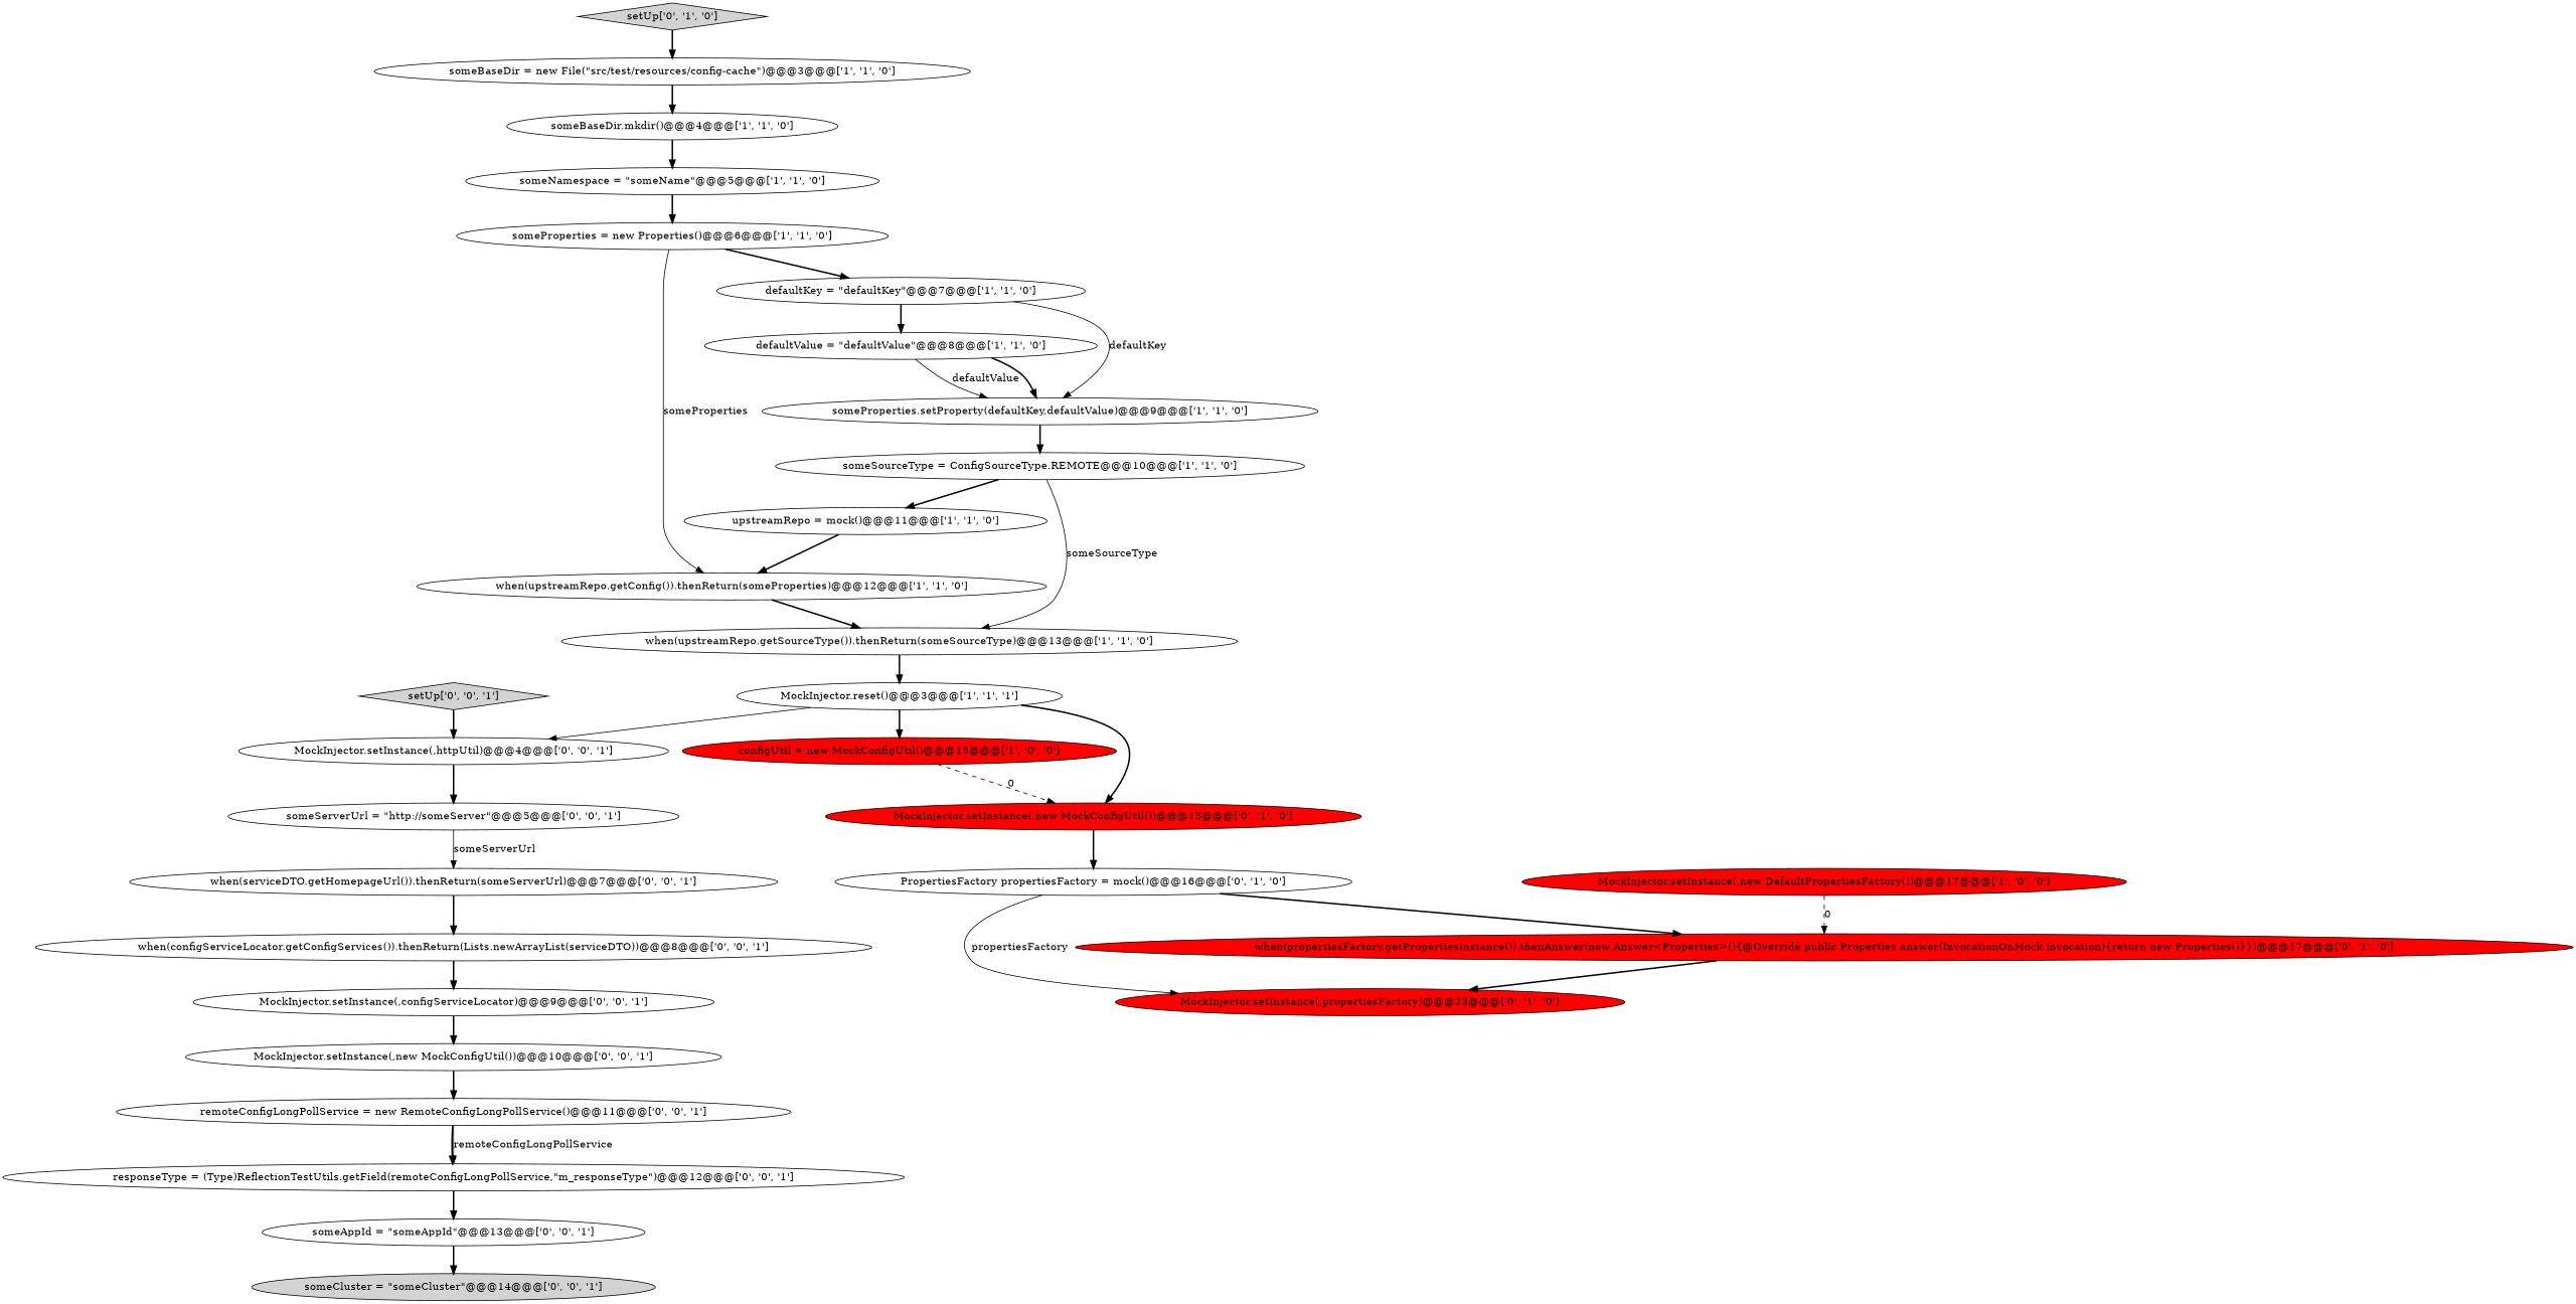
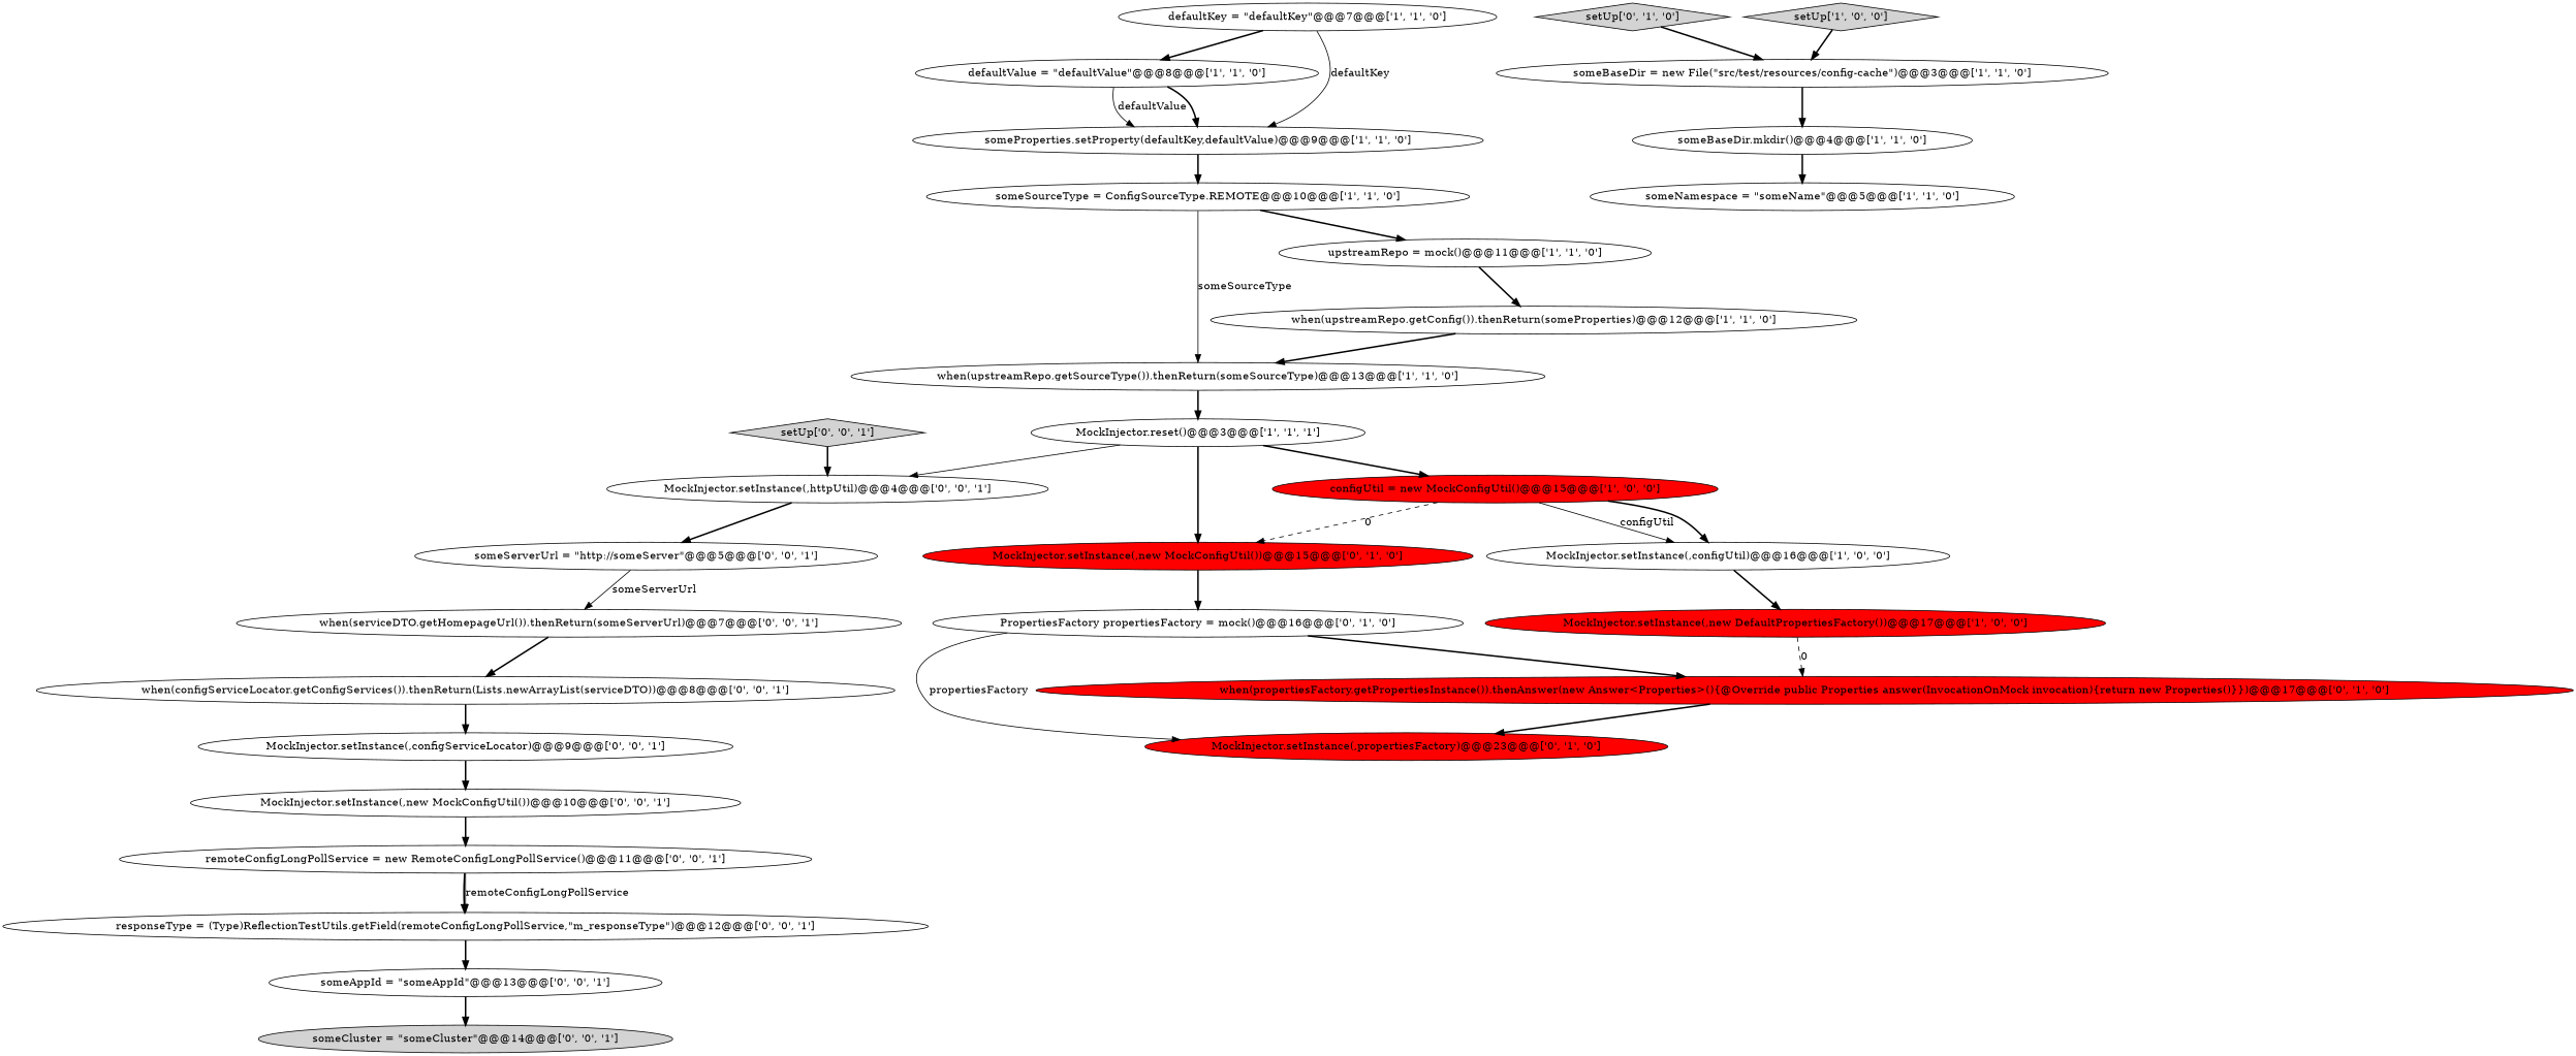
  digraph {
    node [fillcolor=white shape=ellipse style=filled]
    edge [style=bold]
    n1 [label="PropertiesFactory propertiesFactory = mock()@@@16@@@['0', '1', '0']"]
    n2 [fillcolor=red label="MockInjector.setInstance(,propertiesFactory)@@@23@@@['0', '1', '0']"]
    n3 [fillcolor=red label="when(propertiesFactory.getPropertiesInstance()).thenAnswer(new Answer<Properties>(){@Override public Properties answer(InvocationOnMock invocation){return new Properties()}})@@@17@@@['0', '1', '0']"]
    n4 [label="when(configServiceLocator.getConfigServices()).thenReturn(Lists.newArrayList(serviceDTO))@@@8@@@['0', '0', '1']"]
    n5 [label="MockInjector.setInstance(,configServiceLocator)@@@9@@@['0', '0', '1']"]
    n6 [label="MockInjector.setInstance(,new MockConfigUtil())@@@10@@@['0', '0', '1']"]
-   n7 [label="someProperties = new Properties()@@@6@@@['1', '1', '0']"]
    n8 [label="when(upstreamRepo.getConfig()).thenReturn(someProperties)@@@12@@@['1', '1', '0']"]
    n9 [label="defaultKey = \"defaultKey\"@@@7@@@['1', '1', '0']"]
    n10 [label="when(upstreamRepo.getSourceType()).thenReturn(someSourceType)@@@13@@@['1', '1', '0']"]
    n11 [label="defaultValue = \"defaultValue\"@@@8@@@['1', '1', '0']"]
    n12 [label="someProperties.setProperty(defaultKey,defaultValue)@@@9@@@['1', '1', '0']"]
    n13 [label="MockInjector.reset()@@@3@@@['1', '1', '1']"]
    n14 [fillcolor=red label="MockInjector.setInstance(,new MockConfigUtil())@@@15@@@['0', '1', '0']"]
    n15 [fillcolor=red label="configUtil = new MockConfigUtil()@@@15@@@['1', '0', '0']"]
    n16 [label="MockInjector.setInstance(,httpUtil)@@@4@@@['0', '0', '1']"]
+   n17 [label="MockInjector.setInstance(,configUtil)@@@16@@@['1', '0', '0']"]
    n18 [label="someServerUrl = \"http://someServer\"@@@5@@@['0', '0', '1']"]
    n19 [label="someSourceType = ConfigSourceType.REMOTE@@@10@@@['1', '1', '0']"]
    n20 [label="upstreamRepo = mock()@@@11@@@['1', '1', '0']"]
    n21 [label="when(serviceDTO.getHomepageUrl()).thenReturn(someServerUrl)@@@7@@@['0', '0', '1']"]
    n22 [fillcolor=red label="MockInjector.setInstance(,new DefaultPropertiesFactory())@@@17@@@['1', '0', '0']"]
    n23 [label="someNamespace = \"someName\"@@@5@@@['1', '1', '0']"]
    n24 [fillcolor=lightgray label="setUp['0', '1', '0']" shape=diamond]
    n25 [label="someBaseDir = new File(\"src/test/resources/config-cache\")@@@3@@@['1', '1', '0']"]
    n26 [label="someBaseDir.mkdir()@@@4@@@['1', '1', '0']"]
    n27 [label="responseType = (Type)ReflectionTestUtils.getField(remoteConfigLongPollService,\"m_responseType\")@@@12@@@['0', '0', '1']"]
    n28 [label="someAppId = \"someAppId\"@@@13@@@['0', '0', '1']"]
    n29 [fillcolor=lightgray label="someCluster = \"someCluster\"@@@14@@@['0', '0', '1']"]
    n30 [label="remoteConfigLongPollService = new RemoteConfigLongPollService()@@@11@@@['0', '0', '1']"]
+   n31 [fillcolor=lightgray label="setUp['1', '0', '0']" shape=diamond]
    n32 [fillcolor=lightgray label="setUp['0', '0', '1']" shape=diamond]
    n1 -> n2 [label=propertiesFactory style=solid]
    n1 -> n3
    n3 -> n2
    n4 -> n5
    n5 -> n6
    n6 -> n30
-   n7 -> n8 [label=someProperties style=solid]
-   n7 -> n9
    n8 -> n10
    n9 -> n11
    n9 -> n12 [label=defaultKey style=solid]
    n10 -> n13
    n11 -> n12 [label=defaultValue style=solid]
    n11 -> n12
    n12 -> n19
    n13 -> n14
    n13 -> n15
    n13 -> n16 [style=solid]
    n14 -> n1
    n15 -> n14 [label=0 style=dashed]
+   n15 -> n17 [label=configUtil style=solid]
+   n15 -> n17
    n16 -> n18
+   n17 -> n22
    n18 -> n21 [label=someServerUrl style=solid]
    n19 -> n10 [label=someSourceType style=solid]
    n19 -> n20
    n20 -> n8
    n21 -> n4
    n22 -> n3 [label=0 style=dashed]
-   n23 -> n7
    n24 -> n25
    n25 -> n26
    n26 -> n23
    n27 -> n28
    n28 -> n29
    n30 -> n27
    n30 -> n27 [label=remoteConfigLongPollService style=solid]
+   n31 -> n25
    n32 -> n16
  }
